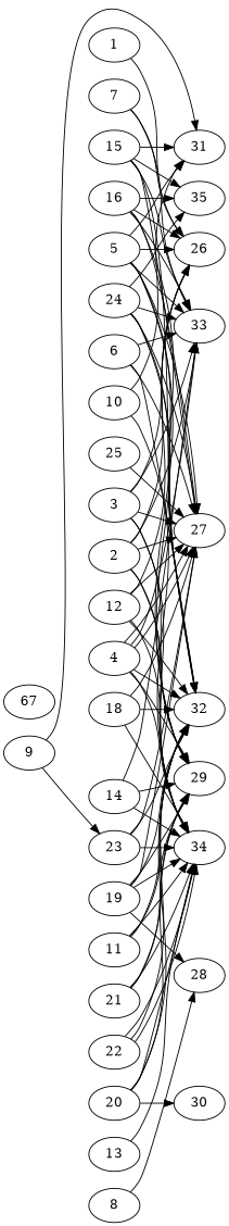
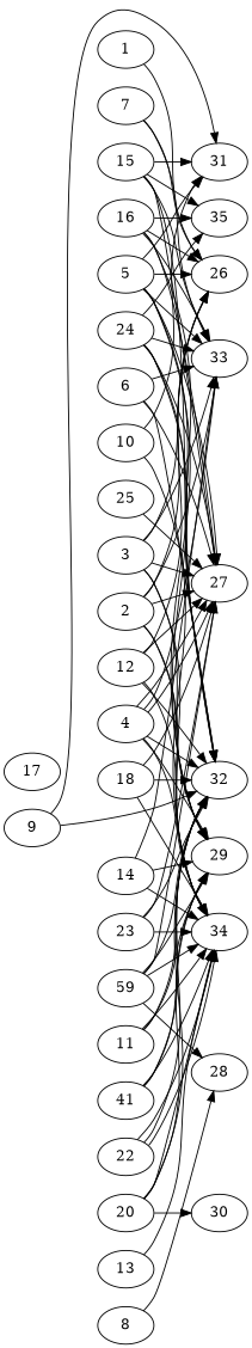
  digraph {
    fontname="DejaVu Serif"
    rankdir=LR
    node [alpha=0.14 fontname="DejaVu Serif"]
    edge [fontname="DejaVu Serif"]
    1 [expect_size=10463232]
    26 [alpha=0.08 expect_size=20363264]
    27 [alpha=0.00 expect_size=7011328]
    2 [alpha=0.09 expect_size=6718464]
    29 [alpha=0.17 expect_size=29980672]
    33 [alpha=0.07 expect_size=23901184]
    34 [alpha=0.12 expect_size=15719424]
    3 [alpha=0.13 expect_size=16210944]
    4 [alpha=0.07 expect_size=50741248]
    32 [alpha=0.17 expect_size=18088960]
    5 [alpha=0.02 expect_size=39922688]
    31 [alpha=0.09 expect_size=34502656]
    6 [alpha=0.01 expect_size=10529792]
    7 [alpha=0.02 expect_size=9595904]
    8 [expect_size=23696384]
    28 [alpha=0.00 expect_size=42352640]
    9 [alpha=0.15 expect_size=44870656]
    10 [alpha=0.12 expect_size=52214784]
    11 [alpha=0.10 expect_size=49438720]
    12 [expect_size=35340288]
    13 [alpha=0.09 expect_size=9373696]
    14 [alpha=0.12 expect_size=41060352]
    15 [alpha=0.12 expect_size=10548224]
    35 [alpha=0.20 expect_size=39044096]
    16 [expect_size=15954944]
-   17 [alpha=0.15 expect_size=18216960 label=67]
+   17 [alpha=0.15 expect_size=18216960]
    18 [alpha=0.15 expect_size=23914496]
-   19 [alpha=0.18 expect_size=9797632]
+   19 [alpha=0.18 expect_size=9797632 label=59]
    20 [alpha=0.04 expect_size=44072960]
    30 [expect_size=24477696]
-   21 [alpha=0.13 expect_size=26311680]
+   21 [alpha=0.13 expect_size=26311680 label=41]
    22 [alpha=0.02 expect_size=50464768]
    23 [alpha=0.17 expect_size=36980736]
    24 [alpha=0.10 expect_size=11344896]
    25 [alpha=0.18 expect_size=38893568]
    1 -> 26
    2 -> 26
    2 -> 27
    2 -> 29
    2 -> 33
    2 -> 34
    3 -> 26
    3 -> 27
    3 -> 29
    3 -> 33
    3 -> 34
    4 -> 27
    4 -> 27
    4 -> 29
    4 -> 33
    4 -> 34
    4 -> 32
    5 -> 26
    5 -> 27
    5 -> 29
    5 -> 33
    5 -> 32
    5 -> 31
    6 -> 27
    6 -> 33
    6 -> 32
    7 -> 26
    7 -> 33
    8 -> 28
-   9 -> 23
+   9 -> 32
    9 -> 31
    10 -> 34
    10 -> 31
    11 -> 29
    11 -> 34
    11 -> 32
    12 -> 26
    12 -> 27
    12 -> 34
    12 -> 32
    13 -> 34
    14 -> 29
    14 -> 33
    14 -> 34
    15 -> 27
    15 -> 33
    15 -> 32
    15 -> 31
    15 -> 35
    16 -> 26
    16 -> 27
    16 -> 33
    16 -> 32
    16 -> 35
    18 -> 27
    18 -> 34
    18 -> 32
    19 -> 27
    19 -> 29
    19 -> 34
    19 -> 32
    19 -> 28
    20 -> 29
    20 -> 34
    20 -> 32
    20 -> 30
    21 -> 29
    21 -> 34
    21 -> 32
    22 -> 34
    22 -> 34
    22 -> 32
    23 -> 27
    23 -> 34
    23 -> 32
    24 -> 27
    24 -> 29
    24 -> 33
    24 -> 32
    24 -> 35
    25 -> 27
  }
